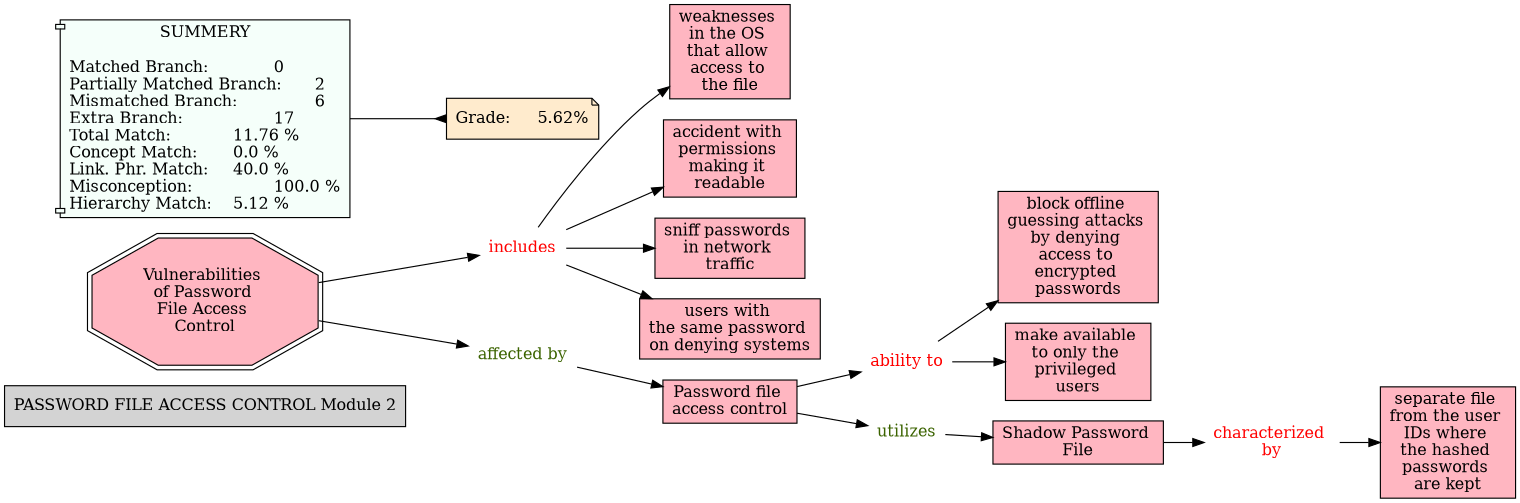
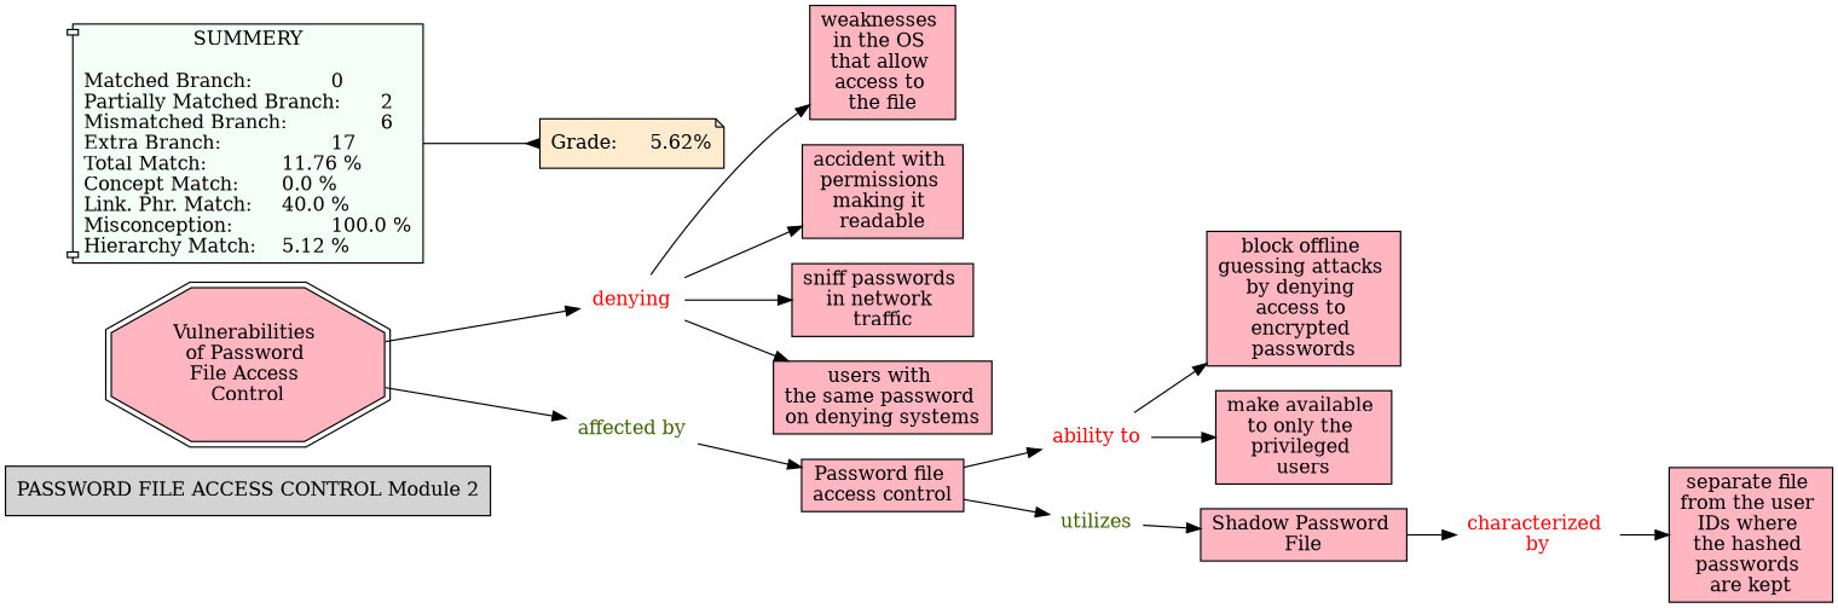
  digraph {
    rankdir=LR
    node [Gsplines=true shape=rect style=filled fillcolor="#FFB6C1"]
    edge [constraint=true]
    n1 [label="PASSWORD FILE ACCESS CONTROL Module 2" fillcolor=""]
-   n2 [fontcolor=red label=includes shape=none style="" fillcolor=""]
+   n2 [fontcolor=red label=denying shape=none style="" fillcolor=""]
    n3 [label="weaknesses \nin the OS \nthat allow \naccess to \nthe file"]
    n4 [label="accident with \npermissions \nmaking it \nreadable"]
    n5 [label="sniff passwords \nin network \ntraffic"]
    n6 [label="users with \nthe same password \non denying systems\n"]
    n7 [label="Vulnerabilities \nof Password \nFile Access \nControl" shape=doubleoctagon]
    n8 [fontcolor="#3B6300" label="affected by\n" shape=none style="" fillcolor=""]
    n9 [label="Password file \naccess control\n"]
    n10 [fontcolor=red label="ability to\n" shape=none style="" fillcolor=""]
    n11 [fontcolor="#3B6300" label=utilizes shape=none style="" fillcolor=""]
    n12 [label="block offline \nguessing attacks \nby denying \naccess to \nencrypted \npasswords"]
    n13 [label="make available \nto only the \nprivileged \nusers"]
    n14 [label="Shadow Password \nFile"]
    n15 [fontcolor=red label="characterized \nby" shape=none style="" fillcolor=""]
    n16 [label="separate file \nfrom the user \nIDs where \nthe hashed \npasswords \nare kept"]
    n17 [fillcolor="#F5FFFA" label="SUMMERY\n\nMatched Branch:		0\lPartially Matched Branch:	2\lMismatched Branch:		6\lExtra Branch:			17\lTotal Match:		11.76 %\lConcept Match:	0.0 %\lLink. Phr. Match:	40.0 %\lMisconception:		100.0 %\lHierarchy Match:	5.12 %\l" shape=component]
    n18 [fillcolor="#FFEBCD" label="Grade:	5.62%" shape=note]
    n2 -> n3
    n2 -> n4
    n2 -> n5
    n2 -> n6
    n7 -> n2
    n7 -> n8
    n8 -> n9
    n9 -> n10
    n9 -> n11
    n10 -> n12
    n10 -> n13
    n11 -> n14
    n14 -> n15
    n15 -> n16
    n17 -> n18 [arrowhead=inv color=black]
  }
